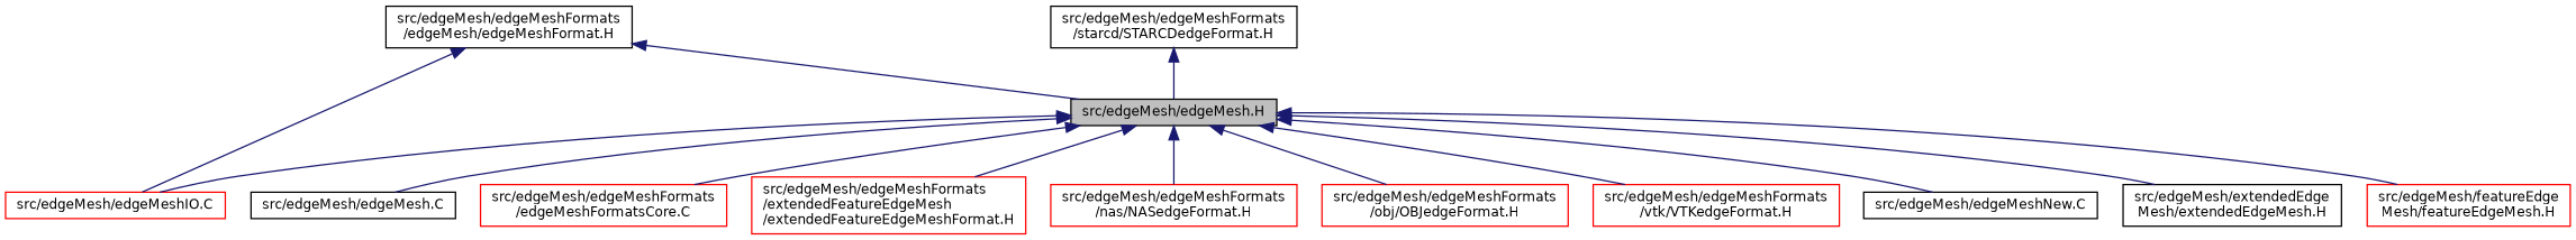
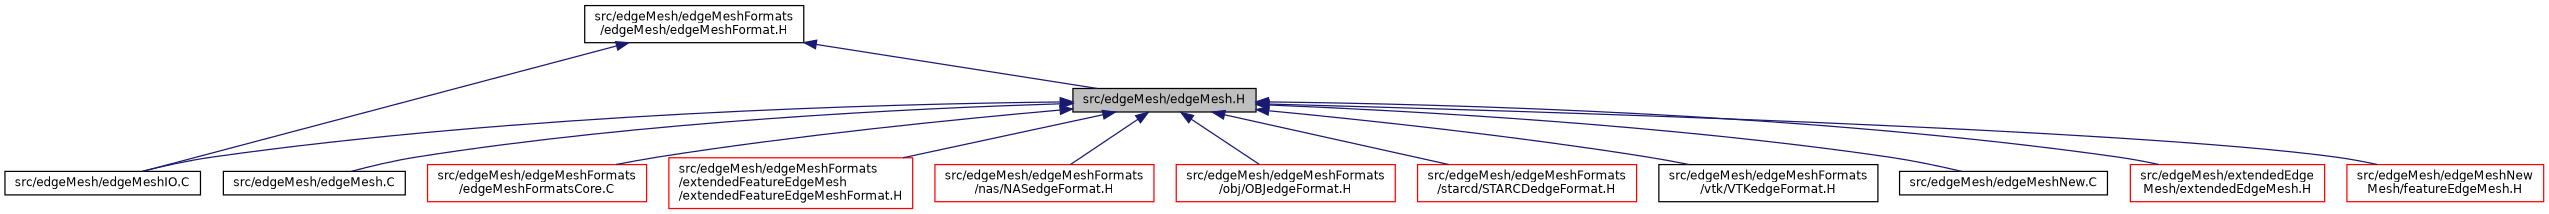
  digraph {
    node [color=red fontname=Helvetica fontsize=10 shape=record]
    edge [color=midnightblue dir=back fontname=Helvetica fontsize=10 labelfontname=Helvetica labelfontsize=10 style=solid]
    n1 [color=black fillcolor=grey75 fontcolor=black height=0.2 label="src/edgeMesh/edgeMesh.H" style=filled width=0.4]
    n2 [color=black height=0.2 label="src/edgeMesh/edgeMesh.C" width=0.4]
-   n3 [height=0.2 label="src/edgeMesh/edgeMeshIO.C" width=0.4]
+   n3 [color=black height=0.2 label="src/edgeMesh/edgeMeshIO.C" width=0.4]
    n4 [height=0.2 label="src/edgeMesh/edgeMeshFormats\l/edgeMeshFormatsCore.C" width=0.4]
    n5 [height=0.2 label="src/edgeMesh/edgeMeshFormats\l/extendedFeatureEdgeMesh\l/extendedFeatureEdgeMeshFormat.H" width=0.4]
    n6 [height=0.2 label="src/edgeMesh/edgeMeshFormats\l/nas/NASedgeFormat.H" width=0.4]
    n7 [height=0.2 label="src/edgeMesh/edgeMeshFormats\l/obj/OBJedgeFormat.H" width=0.4]
-   n8 [color=black height=0.2 label="src/edgeMesh/edgeMeshFormats\l/starcd/STARCDedgeFormat.H" width=0.4]
-   n9 [height=0.2 label="src/edgeMesh/edgeMeshFormats\l/vtk/VTKedgeFormat.H" width=0.4]
+   n8 [height=0.2 label="src/edgeMesh/edgeMeshFormats\l/starcd/STARCDedgeFormat.H" width=0.4]
+   n9 [color=black height=0.2 label="src/edgeMesh/edgeMeshFormats\l/vtk/VTKedgeFormat.H" width=0.4]
    n10 [color=black height=0.2 label="src/edgeMesh/edgeMeshNew.C" width=0.4]
-   n11 [color=black height=0.2 label="src/edgeMesh/extendedEdge\lMesh/extendedEdgeMesh.H" width=0.4]
-   n12 [height=0.2 label="src/edgeMesh/featureEdge\lMesh/featureEdgeMesh.H" width=0.4]
+   n11 [height=0.2 label="src/edgeMesh/extendedEdge\lMesh/extendedEdgeMesh.H" width=0.4]
+   n12 [height=0.2 label="src/edgeMesh/edgeMeshNew\lMesh/featureEdgeMesh.H" width=0.4]
    n13 [color=black height=0.2 label="src/edgeMesh/edgeMeshFormats\l/edgeMesh/edgeMeshFormat.H" width=0.4]
    n1 -> n2
    n1 -> n3
    n1 -> n4
    n1 -> n5
    n1 -> n6
    n1 -> n7
-   n8 -> n1
+   n1 -> n8
    n1 -> n9
    n1 -> n10
    n1 -> n11
    n1 -> n12
    n13 -> n1
    n13 -> n3
  }
